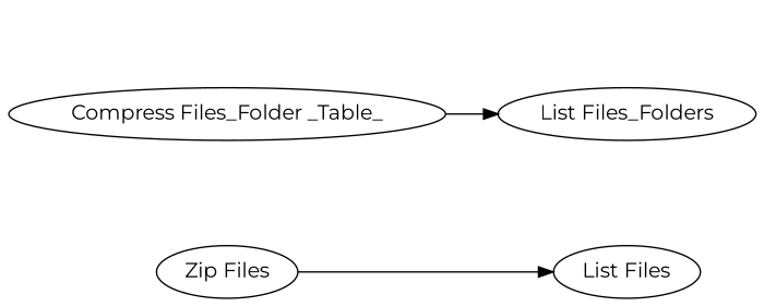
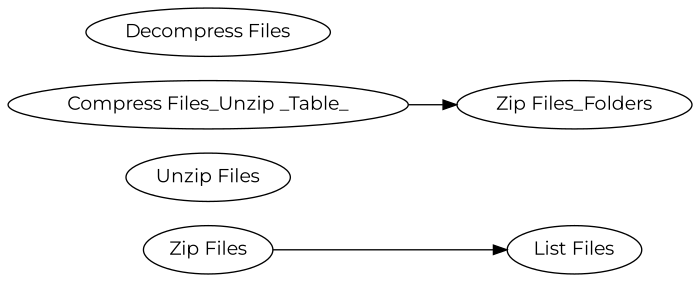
  digraph {
    fontname=Montserrat
    rankdir=LR
    node [fontname=Montserrat]
    edge [fontname=Montserrat]
    n1 [label="Zip Files"]
    n2 [label="List Files"]
-   n4 [label="List Files_Folders"]
-   n5 [label="Compress Files_Folder _Table_"]
+   n3 [label="Unzip Files"]
+   n4 [label="Zip Files_Folders"]
+   n5 [label="Compress Files_Unzip _Table_"]
+   n6 [label="Decompress Files"]
    n1 -> n2
    n5 -> n4
  }
